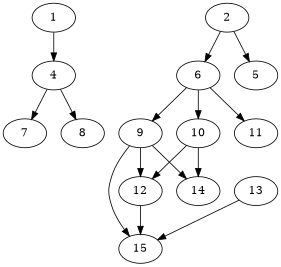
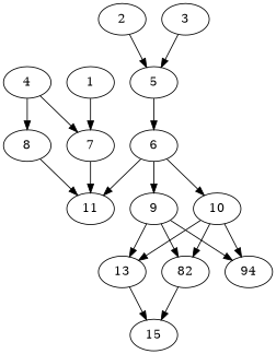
  digraph {
    node [alpha=0.13]
    1 [alpha=0.20 expect_size=38476800]
    4 [alpha=0.10 expect_size=28702720]
    7 [alpha=0.00 expect_size=26250240]
    8 [alpha=0.03 expect_size=7833600]
    6 [expect_size=43683840]
    9 [alpha=0.09 expect_size=17286144]
    10 [alpha=0.02 expect_size=43116544]
    11 [alpha=0.04 expect_size=49911808]
    2 [alpha=0.14 expect_size=22544384]
    5 [alpha=0.17 expect_size=52185088]
-   12 [alpha=0.11 expect_size=49574912]
+   3 [expect_size=36586496]
+   12 [alpha=0.11 expect_size=49574912 label=82]
    13 [alpha=0.07 expect_size=35286016]
-   14 [alpha=0.11 expect_size=19226624]
+   14 [alpha=0.11 expect_size=19226624 label=94]
    15 [alpha=0.12 expect_size=42382336]
-   1 -> 4
+   1 -> 7
    4 -> 7
    4 -> 8
+   7 -> 11
+   8 -> 11
    6 -> 9
    6 -> 10
    6 -> 11
    9 -> 12
-   9 -> 15
+   9 -> 13
    9 -> 14
    10 -> 12
+   10 -> 13
    10 -> 14
    2 -> 5
-   2 -> 6
+   5 -> 6
+   3 -> 5
    12 -> 15
    13 -> 15
  }
